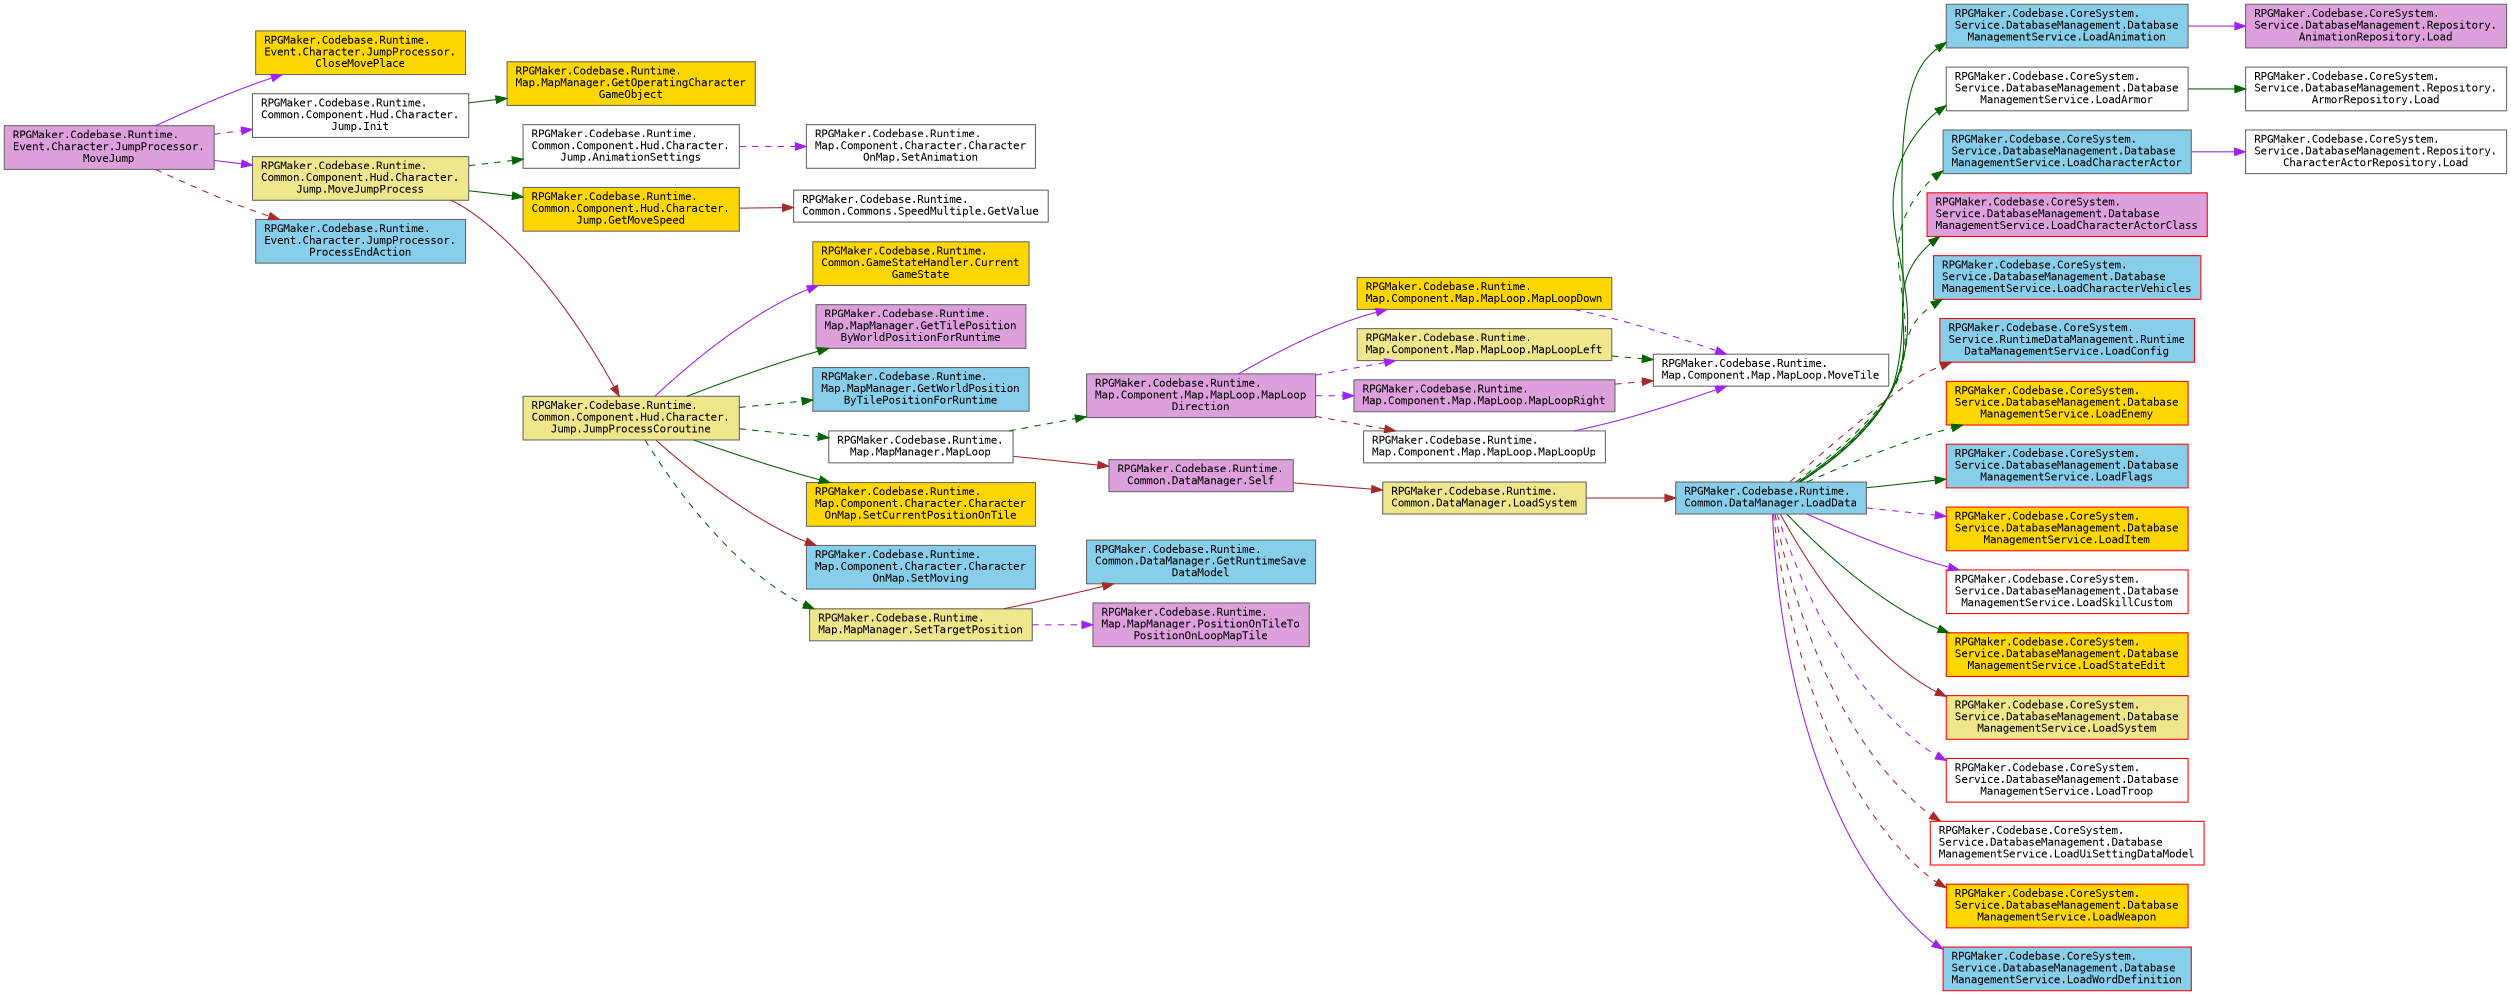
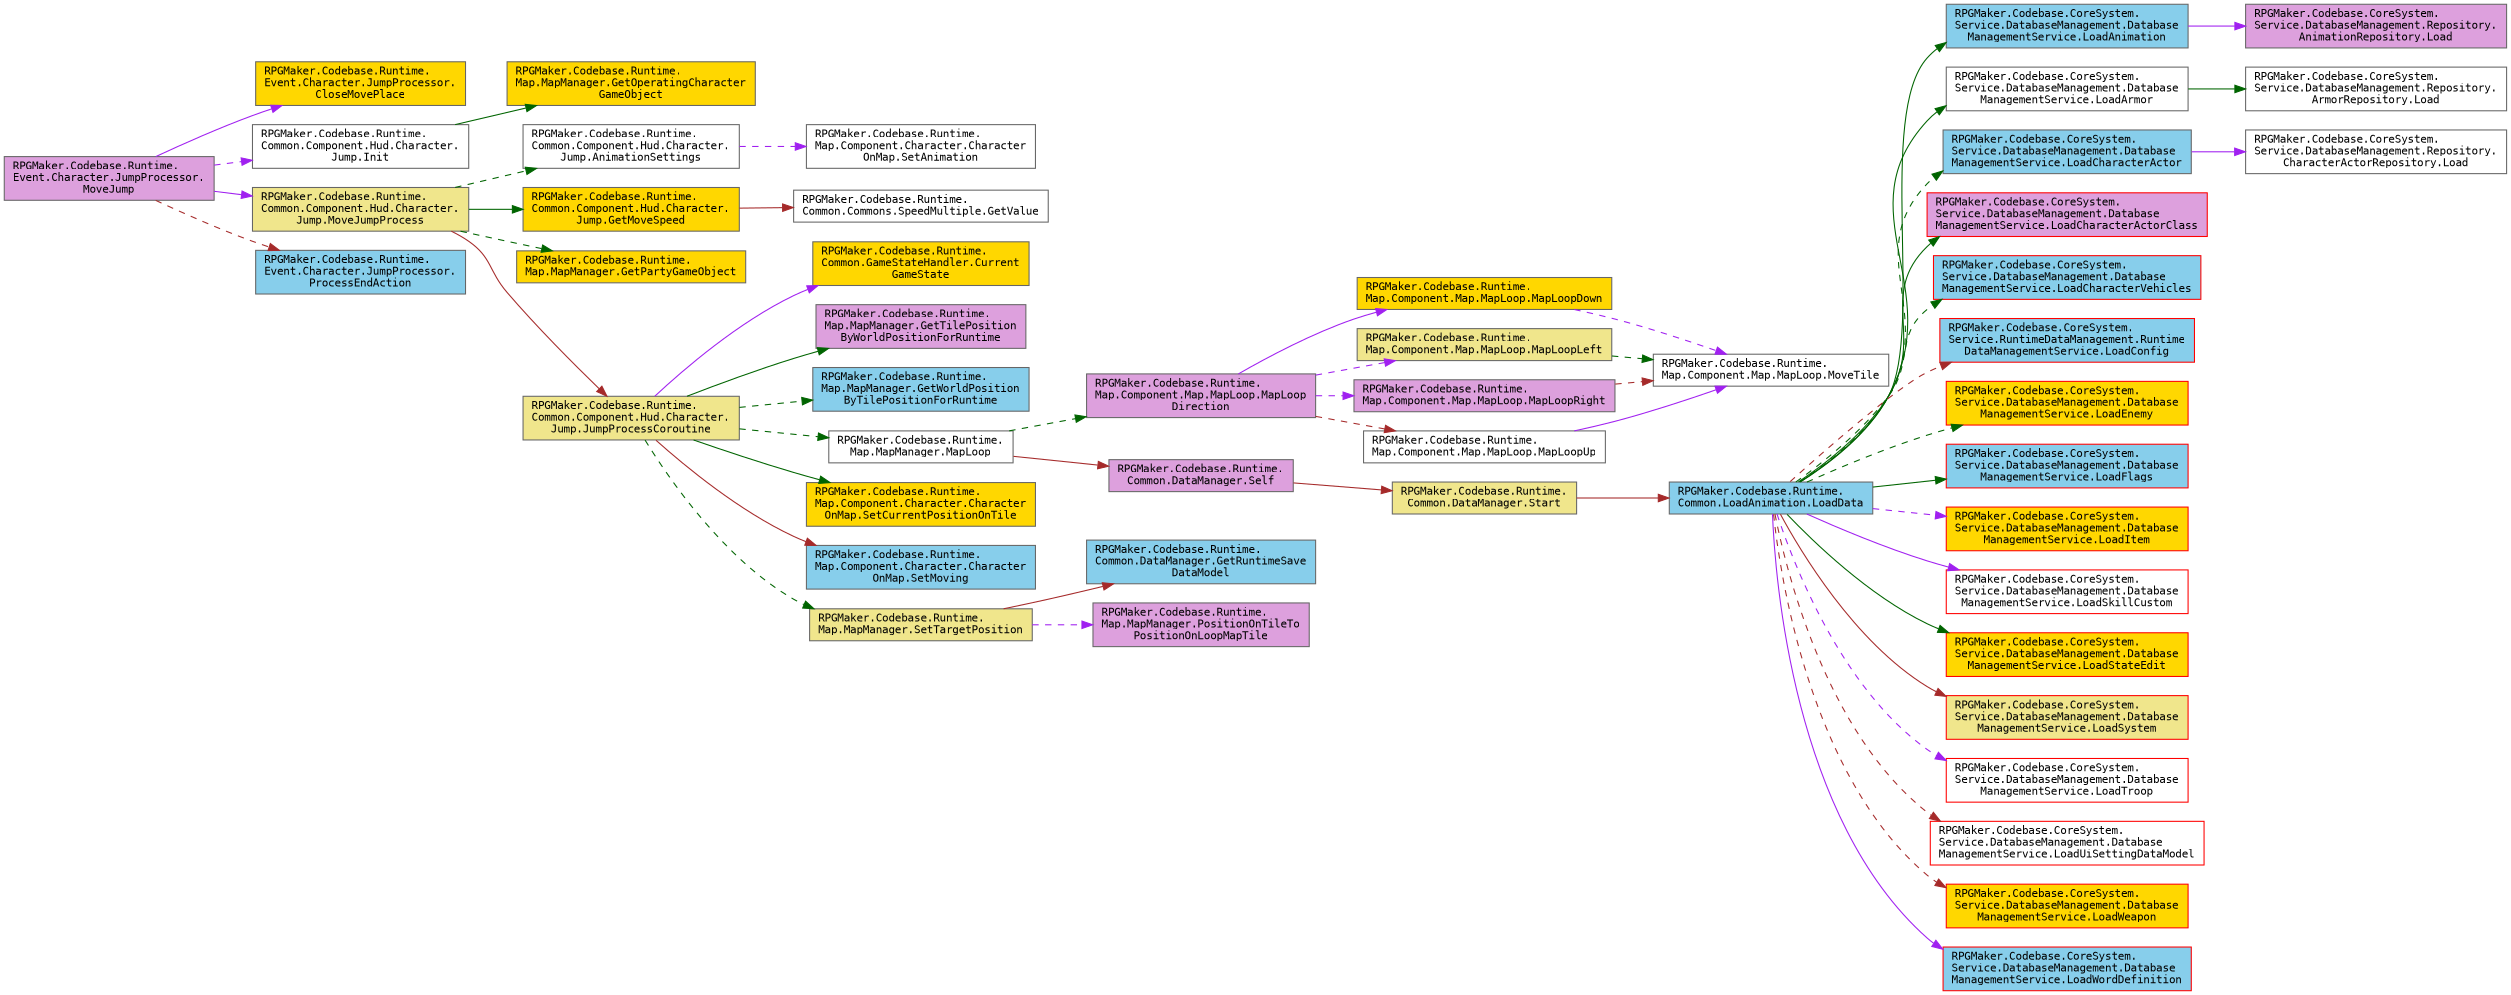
  digraph {
    fontname="DejaVu Sans Mono"
    rankdir=LR
    node [color=grey40 fillcolor=white fontname="DejaVu Sans Mono" fontsize=10 shape=box style=filled]
    edge [color=darkgreen fontname="DejaVu Sans Mono" fontsize=10 labelfontname=Helvetica labelfontsize=10 style=solid]
    n1 [color=gray40 fillcolor=plum fontcolor=black height=0.2 label="RPGMaker.Codebase.Runtime.\lEvent.Character.JumpProcessor.\lMoveJump" width=0.4]
    n2 [fillcolor=gold height=0.2 label="RPGMaker.Codebase.Runtime.\lEvent.Character.JumpProcessor.\lCloseMovePlace" width=0.4]
    n3 [height=0.2 label="RPGMaker.Codebase.Runtime.\lCommon.Component.Hud.Character.\lJump.Init" width=0.4]
    n4 [fillcolor=khaki height=0.2 label="RPGMaker.Codebase.Runtime.\lCommon.Component.Hud.Character.\lJump.MoveJumpProcess" width=0.4]
    n5 [fillcolor=skyblue height=0.2 label="RPGMaker.Codebase.Runtime.\lEvent.Character.JumpProcessor.\lProcessEndAction" width=0.4]
    n6 [fillcolor=gold height=0.2 label="RPGMaker.Codebase.Runtime.\lMap.MapManager.GetOperatingCharacter\lGameObject" width=0.4]
    n7 [height=0.2 label="RPGMaker.Codebase.Runtime.\lCommon.Component.Hud.Character.\lJump.AnimationSettings" width=0.4]
    n8 [fillcolor=gold height=0.2 label="RPGMaker.Codebase.Runtime.\lCommon.Component.Hud.Character.\lJump.GetMoveSpeed" width=0.4]
+   n9 [fillcolor=gold height=0.2 label="RPGMaker.Codebase.Runtime.\lMap.MapManager.GetPartyGameObject" width=0.4]
    n10 [fillcolor=khaki height=0.2 label="RPGMaker.Codebase.Runtime.\lCommon.Component.Hud.Character.\lJump.JumpProcessCoroutine" width=0.4]
    n11 [height=0.2 label="RPGMaker.Codebase.Runtime.\lMap.Component.Character.Character\lOnMap.SetAnimation" width=0.4]
    n12 [height=0.2 label="RPGMaker.Codebase.Runtime.\lCommon.Commons.SpeedMultiple.GetValue" width=0.4]
    n13 [fillcolor=gold height=0.2 label="RPGMaker.Codebase.Runtime.\lCommon.GameStateHandler.Current\lGameState" width=0.4]
    n14 [fillcolor=plum height=0.2 label="RPGMaker.Codebase.Runtime.\lMap.MapManager.GetTilePosition\lByWorldPositionForRuntime" width=0.4]
    n15 [fillcolor=skyblue height=0.2 label="RPGMaker.Codebase.Runtime.\lMap.MapManager.GetWorldPosition\lByTilePositionForRuntime" width=0.4]
    n16 [height=0.2 label="RPGMaker.Codebase.Runtime.\lMap.MapManager.MapLoop" width=0.4]
    n17 [fillcolor=gold height=0.2 label="RPGMaker.Codebase.Runtime.\lMap.Component.Character.Character\lOnMap.SetCurrentPositionOnTile" width=0.4]
    n18 [fillcolor=skyblue height=0.2 label="RPGMaker.Codebase.Runtime.\lMap.Component.Character.Character\lOnMap.SetMoving" width=0.4]
    n19 [fillcolor=khaki height=0.2 label="RPGMaker.Codebase.Runtime.\lMap.MapManager.SetTargetPosition" width=0.4]
    n20 [fillcolor=plum height=0.2 label="RPGMaker.Codebase.Runtime.\lMap.Component.Map.MapLoop.MapLoop\lDirection" width=0.4]
    n21 [fillcolor=plum height=0.2 label="RPGMaker.Codebase.Runtime.\lCommon.DataManager.Self" width=0.4]
    n22 [fillcolor=skyblue height=0.2 label="RPGMaker.Codebase.Runtime.\lCommon.DataManager.GetRuntimeSave\lDataModel" width=0.4]
    n23 [fillcolor=plum height=0.2 label="RPGMaker.Codebase.Runtime.\lMap.MapManager.PositionOnTileTo\lPositionOnLoopMapTile" width=0.4]
    n24 [fillcolor=gold height=0.2 label="RPGMaker.Codebase.Runtime.\lMap.Component.Map.MapLoop.MapLoopDown" width=0.4]
    n25 [fillcolor=khaki height=0.2 label="RPGMaker.Codebase.Runtime.\lMap.Component.Map.MapLoop.MapLoopLeft" width=0.4]
    n26 [fillcolor=plum height=0.2 label="RPGMaker.Codebase.Runtime.\lMap.Component.Map.MapLoop.MapLoopRight" width=0.4]
    n27 [height=0.2 label="RPGMaker.Codebase.Runtime.\lMap.Component.Map.MapLoop.MapLoopUp" width=0.4]
    n28 [height=0.2 label="RPGMaker.Codebase.Runtime.\lMap.Component.Map.MapLoop.MoveTile" width=0.4]
-   n29 [fillcolor=khaki height=0.2 label="RPGMaker.Codebase.Runtime.\lCommon.DataManager.LoadSystem" width=0.4]
-   n30 [fillcolor=skyblue height=0.2 label="RPGMaker.Codebase.Runtime.\lCommon.DataManager.LoadData" width=0.4]
+   n29 [fillcolor=khaki height=0.2 label="RPGMaker.Codebase.Runtime.\lCommon.DataManager.Start" width=0.4]
+   n30 [fillcolor=skyblue height=0.2 label="RPGMaker.Codebase.Runtime.\lCommon.LoadAnimation.LoadData" width=0.4]
    n31 [fillcolor=skyblue height=0.2 label="RPGMaker.Codebase.CoreSystem.\lService.DatabaseManagement.Database\lManagementService.LoadAnimation" width=0.4]
    n32 [height=0.2 label="RPGMaker.Codebase.CoreSystem.\lService.DatabaseManagement.Database\lManagementService.LoadArmor" width=0.4]
    n33 [fillcolor=skyblue height=0.2 label="RPGMaker.Codebase.CoreSystem.\lService.DatabaseManagement.Database\lManagementService.LoadCharacterActor" width=0.4]
    n34 [color=red fillcolor=plum height=0.2 label="RPGMaker.Codebase.CoreSystem.\lService.DatabaseManagement.Database\lManagementService.LoadCharacterActorClass" width=0.4]
    n35 [color=red fillcolor=skyblue height=0.2 label="RPGMaker.Codebase.CoreSystem.\lService.DatabaseManagement.Database\lManagementService.LoadCharacterVehicles" width=0.4]
    n36 [color=red fillcolor=skyblue height=0.2 label="RPGMaker.Codebase.CoreSystem.\lService.RuntimeDataManagement.Runtime\lDataManagementService.LoadConfig" width=0.4]
    n37 [color=red fillcolor=gold height=0.2 label="RPGMaker.Codebase.CoreSystem.\lService.DatabaseManagement.Database\lManagementService.LoadEnemy" width=0.4]
    n38 [color=red fillcolor=skyblue height=0.2 label="RPGMaker.Codebase.CoreSystem.\lService.DatabaseManagement.Database\lManagementService.LoadFlags" width=0.4]
    n39 [color=red fillcolor=gold height=0.2 label="RPGMaker.Codebase.CoreSystem.\lService.DatabaseManagement.Database\lManagementService.LoadItem" width=0.4]
    n40 [color=red height=0.2 label="RPGMaker.Codebase.CoreSystem.\lService.DatabaseManagement.Database\lManagementService.LoadSkillCustom" width=0.4]
    n41 [color=red fillcolor=gold height=0.2 label="RPGMaker.Codebase.CoreSystem.\lService.DatabaseManagement.Database\lManagementService.LoadStateEdit" width=0.4]
    n42 [color=red fillcolor=khaki height=0.2 label="RPGMaker.Codebase.CoreSystem.\lService.DatabaseManagement.Database\lManagementService.LoadSystem" width=0.4]
    n43 [color=red height=0.2 label="RPGMaker.Codebase.CoreSystem.\lService.DatabaseManagement.Database\lManagementService.LoadTroop" width=0.4]
    n44 [color=red height=0.2 label="RPGMaker.Codebase.CoreSystem.\lService.DatabaseManagement.Database\lManagementService.LoadUiSettingDataModel" width=0.4]
    n45 [color=red fillcolor=gold height=0.2 label="RPGMaker.Codebase.CoreSystem.\lService.DatabaseManagement.Database\lManagementService.LoadWeapon" width=0.4]
    n46 [color=red fillcolor=skyblue height=0.2 label="RPGMaker.Codebase.CoreSystem.\lService.DatabaseManagement.Database\lManagementService.LoadWordDefinition" width=0.4]
    n47 [fillcolor=plum height=0.2 label="RPGMaker.Codebase.CoreSystem.\lService.DatabaseManagement.Repository.\lAnimationRepository.Load" width=0.4]
    n48 [height=0.2 label="RPGMaker.Codebase.CoreSystem.\lService.DatabaseManagement.Repository.\lArmorRepository.Load" width=0.4]
    n49 [height=0.2 label="RPGMaker.Codebase.CoreSystem.\lService.DatabaseManagement.Repository.\lCharacterActorRepository.Load" width=0.4]
    n1 -> n2 [color=purple]
    n1 -> n3 [color=purple style=dashed]
    n1 -> n4 [color=purple]
    n1 -> n5 [color=brown style=dashed]
    n3 -> n6
    n4 -> n7 [style=dashed]
    n4 -> n8
+   n4 -> n9 [style=dashed]
    n4 -> n10 [color=brown]
    n7 -> n11 [color=purple style=dashed]
    n8 -> n12 [color=brown]
    n10 -> n13 [color=purple]
    n10 -> n14
    n10 -> n15 [style=dashed]
    n10 -> n16 [style=dashed]
    n10 -> n17
    n10 -> n18 [color=brown]
    n10 -> n19 [style=dashed]
    n16 -> n20 [style=dashed]
    n16 -> n21 [color=brown]
    n19 -> n22 [color=brown]
    n19 -> n23 [color=purple style=dashed]
    n20 -> n24 [color=purple]
    n20 -> n25 [color=purple style=dashed]
    n20 -> n26 [color=purple style=dashed]
    n20 -> n27 [color=brown style=dashed]
    n21 -> n29 [color=brown]
    n24 -> n28 [color=purple style=dashed]
    n25 -> n28 [style=dashed]
    n26 -> n28 [color=brown style=dashed]
    n27 -> n28 [color=purple]
    n29 -> n30 [color=brown]
    n30 -> n31
    n30 -> n32
    n30 -> n33 [style=dashed]
    n30 -> n34
    n30 -> n35 [style=dashed]
    n30 -> n36 [color=brown style=dashed]
    n30 -> n37 [style=dashed]
    n30 -> n38
    n30 -> n39 [color=purple style=dashed]
    n30 -> n40 [color=purple]
    n30 -> n41
    n30 -> n42 [color=brown]
    n30 -> n43 [color=purple style=dashed]
    n30 -> n44 [color=brown style=dashed]
    n30 -> n45 [color=brown style=dashed]
    n30 -> n46 [color=purple]
    n31 -> n47 [color=purple]
    n32 -> n48
    n33 -> n49 [color=purple]
  }
